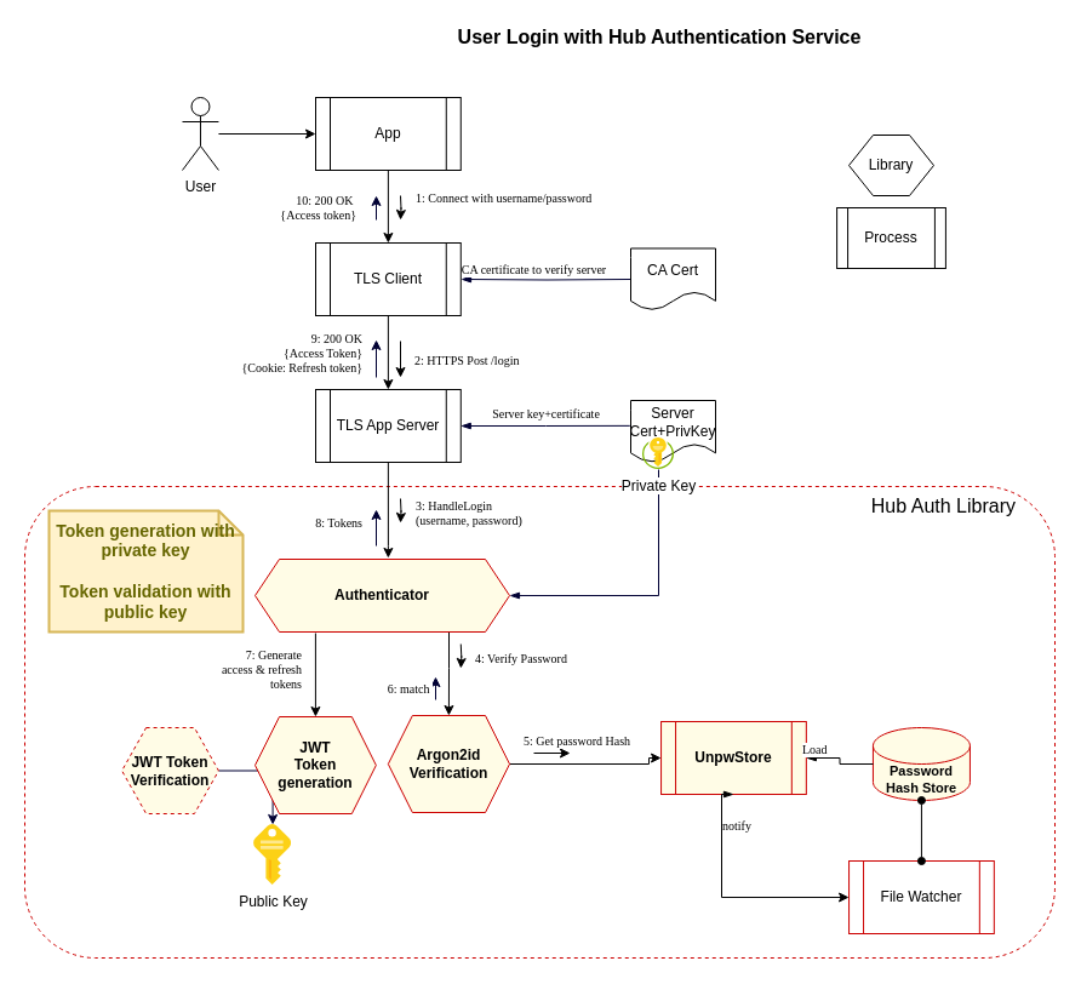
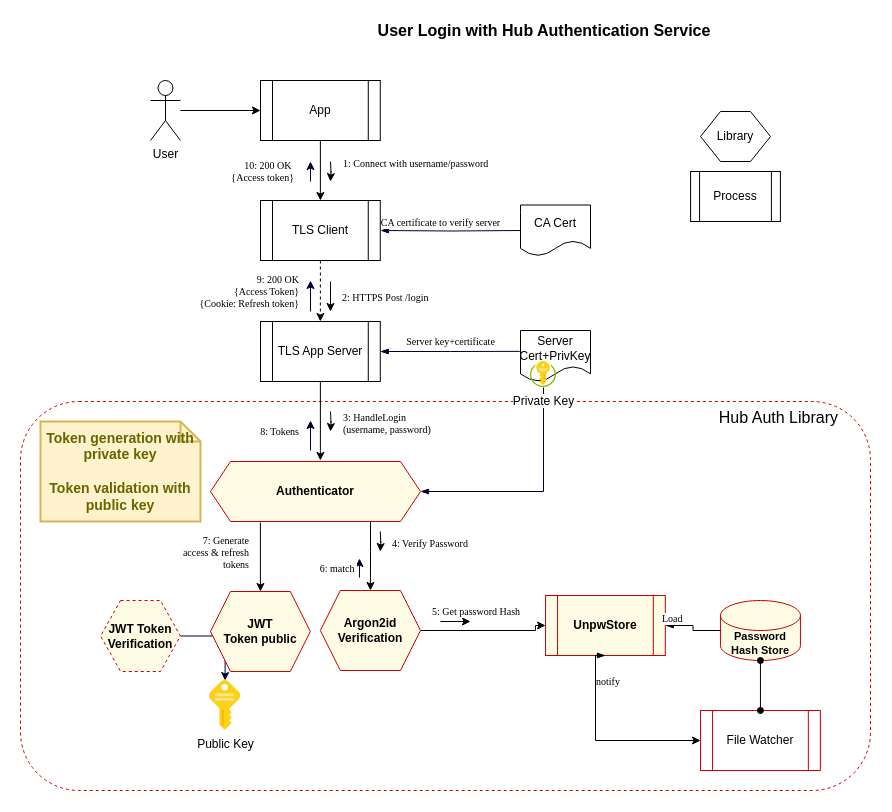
  <mxCell id="0" />
  <mxCell id="1" parent="0" />
  <mxCell id="2" value="Hub Auth Library" style="rounded=1;whiteSpace=wrap;html=1;dashed=1;fontSize=16;strokeColor=#CC0000;fillColor=none;align=right;verticalAlign=top;spacingRight=30;" parent="1" vertex="1"><mxGeometry x="20" y="401" width="850" height="389" as="geometry" /></mxCell>
  <mxCell id="3" value="User" style="shape=umlActor;verticalLabelPosition=bottom;verticalAlign=top;html=1;outlineConnect=0;" parent="1" vertex="1"><mxGeometry x="150.002" y="80" width="29.941" height="60" as="geometry" /></mxCell>
  <mxCell id="4" value="UnpwStore" style="shape=process;whiteSpace=wrap;html=1;backgroundOutline=1;strokeColor=#CC0000;fillColor=#FFFCE6;fontStyle=1" parent="1" vertex="1"><mxGeometry x="545.056" y="595" width="119.765" height="60" as="geometry" /></mxCell>
  <mxCell id="5" value="" style="edgeStyle=orthogonalEdgeStyle;rounded=0;orthogonalLoop=1;jettySize=auto;html=1;exitX=0.5;exitY=1;exitDx=0;exitDy=0;align=left;entryX=0.5;entryY=0;entryDx=0;entryDy=0;" parent="1" source="9" edge="1"><mxGeometry as="geometry"><Array as="points"><mxPoint x="320" y="450" /><mxPoint x="320" y="450" /></Array><mxPoint x="76.282" y="610" as="sourcePoint" /><mxPoint x="319.878" y="460" as="targetPoint" /><mxPoint x="130" y="-9" as="offset" /></mxGeometry></mxCell>
  <mxCell id="6" style="edgeStyle=orthogonalEdgeStyle;rounded=0;jumpStyle=none;jumpSize=10;orthogonalLoop=1;jettySize=auto;html=1;fontSize=16;strokeColor=#000033;align=left;entryX=0;entryY=0.5;entryDx=0;entryDy=0;startArrow=blockThin;startFill=1;endArrow=none;endFill=0;" parent="1" target="42" edge="1"><mxGeometry relative="1" as="geometry"><mxPoint x="569.93" y="230" as="targetPoint" /><mxPoint x="380" y="230" as="sourcePoint" /></mxGeometry></mxCell>
  <mxCell id="7" value="CA certificate to verify server" style="edgeLabel;html=1;align=center;verticalAlign=middle;resizable=0;points=[];fontSize=10;fontFamily=Georgia;" parent="6" vertex="1" connectable="0"><mxGeometry x="-0.593" relative="1" as="geometry"><mxPoint x="31" y="-9" as="offset" /></mxGeometry></mxCell>
  <mxCell id="8" value="TLS Client" style="shape=process;whiteSpace=wrap;html=1;backgroundOutline=1;" parent="1" vertex="1"><mxGeometry x="260" y="200" width="119.765" height="60" as="geometry" /></mxCell>
  <mxCell id="9" value="TLS App Server" style="shape=process;whiteSpace=wrap;html=1;backgroundOutline=1;" parent="1" vertex="1"><mxGeometry x="260.006" y="321" width="119.765" height="60" as="geometry" /></mxCell>
- <mxCell id="10" value="" style="edgeStyle=orthogonalEdgeStyle;rounded=0;orthogonalLoop=1;jettySize=auto;html=1;align=left;labelPosition=right;verticalLabelPosition=middle;verticalAlign=middle;" parent="1" source="8" target="9" edge="1"><mxGeometry as="geometry"><mxPoint x="100" y="-29" as="offset" /></mxGeometry></mxCell>
+ <mxCell id="10" value="" style="edgeStyle=orthogonalEdgeStyle;rounded=0;orthogonalLoop=1;jettySize=auto;html=1;align=left;labelPosition=right;verticalLabelPosition=middle;verticalAlign=middle;dashed=1;" parent="1" source="8" target="9" edge="1"><mxGeometry as="geometry"><mxPoint x="100" y="-29" as="offset" /></mxGeometry></mxCell>
  <mxCell id="11" value="App" style="shape=process;whiteSpace=wrap;html=1;backgroundOutline=1;" parent="1" vertex="1"><mxGeometry x="260.003" y="80" width="119.765" height="60" as="geometry" /></mxCell>
  <mxCell id="12" style="edgeStyle=orthogonalEdgeStyle;rounded=0;orthogonalLoop=1;jettySize=auto;html=1;entryX=0;entryY=0.5;entryDx=0;entryDy=0;" parent="1" source="3" target="11" edge="1"><mxGeometry x="1425.3" y="-311" as="geometry" /></mxCell>
  <mxCell id="13" value="File Watcher" style="shape=process;whiteSpace=wrap;html=1;backgroundOutline=1;strokeColor=#CC0000;" parent="1" vertex="1"><mxGeometry x="700.063" y="710" width="119.765" height="60" as="geometry" /></mxCell>
  <mxCell id="14" style="edgeStyle=orthogonalEdgeStyle;rounded=0;orthogonalLoop=1;jettySize=auto;html=1;entryX=0;entryY=0.5;entryDx=0;entryDy=0;startArrow=blockThin;startFill=1;exitX=0.5;exitY=1;exitDx=0;exitDy=0;" parent="1" source="4" target="13" edge="1"><mxGeometry x="694.54" y="169" as="geometry"><Array as="points"><mxPoint x="595" y="740" /></Array><mxPoint x="695.068" y="760" as="sourcePoint" /></mxGeometry></mxCell>
  <mxCell id="15" value="notify" style="edgeLabel;html=1;align=left;verticalAlign=middle;resizable=0;points=[];fontFamily=Georgia;fontSize=10;" parent="14" vertex="1" connectable="0"><mxGeometry x="0.178" y="-3" relative="1" as="geometry"><mxPoint x="-24" y="-63" as="offset" /></mxGeometry></mxCell>
  <mxCell id="16" value="Password &lt;br&gt;Hash Store" style="shape=cylinder3;whiteSpace=wrap;html=1;boundedLbl=1;backgroundOutline=1;size=15;strokeColor=#CC0000;fontSize=11;fillColor=#FFFCE6;fontStyle=1" parent="1" vertex="1"><mxGeometry x="719.95" y="600" width="80" height="60" as="geometry" /></mxCell>
  <mxCell id="17" value="Load" style="edgeStyle=orthogonalEdgeStyle;rounded=0;orthogonalLoop=1;jettySize=auto;html=1;entryX=0;entryY=0.5;entryDx=0;entryDy=0;entryPerimeter=0;align=left;labelPosition=right;verticalLabelPosition=middle;verticalAlign=middle;startArrow=blockThin;startFill=1;endArrow=none;endFill=0;fontFamily=Georgia;fontSize=10;" parent="1" source="4" target="16" edge="1"><mxGeometry x="560" y="249" as="geometry"><mxPoint x="957.554" y="770" as="targetPoint" /><mxPoint x="-32" y="-10" as="offset" /></mxGeometry></mxCell>
  <mxCell id="18" style="edgeStyle=orthogonalEdgeStyle;rounded=0;orthogonalLoop=1;jettySize=auto;html=1;endArrow=oval;endFill=1;startArrow=oval;startFill=1;" parent="1" source="13" target="16" edge="1"><mxGeometry x="694.54" y="169" as="geometry" /></mxCell>
  <mxCell id="19" value="" style="edgeStyle=orthogonalEdgeStyle;rounded=0;orthogonalLoop=1;jettySize=auto;html=1;entryX=0;entryY=0.5;entryDx=0;entryDy=0;exitX=1;exitY=0.5;exitDx=0;exitDy=0;" parent="1" source="21" target="4" edge="1"><mxGeometry x="560" y="329" as="geometry"><mxPoint x="625.205" y="780" as="sourcePoint" /><Array as="points"><mxPoint x="535" y="630" /></Array><mxPoint y="-10" as="offset" /></mxGeometry></mxCell>
  <mxCell id="20" style="edgeStyle=orthogonalEdgeStyle;rounded=0;orthogonalLoop=1;jettySize=auto;html=1;align=right;exitX=0.5;exitY=1;exitDx=0;exitDy=0;" parent="1" source="11" target="8" edge="1"><mxGeometry x="694.54" y="89" as="geometry"><mxPoint x="-329.922" y="630" as="sourcePoint" /></mxGeometry></mxCell>
  <mxCell id="21" value="Argon2id&lt;br&gt;Verification" style="shape=hexagon;perimeter=hexagonPerimeter2;whiteSpace=wrap;html=1;fixedSize=1;strokeColor=#CC0000;fillColor=#FFFCE6;fontStyle=1" parent="1" vertex="1"><mxGeometry x="319.84" y="590" width="100.16" height="80" as="geometry" /></mxCell>
  <mxCell id="22" value="" style="edgeStyle=orthogonalEdgeStyle;rounded=0;jumpStyle=none;jumpSize=10;orthogonalLoop=1;jettySize=auto;html=1;fontSize=16;strokeColor=#000033;align=left;" parent="1" source="23" target="35" edge="1"><mxGeometry relative="1" as="geometry" /></mxCell>
  <mxCell id="23" value="JWT Token Verification" style="shape=hexagon;perimeter=hexagonPerimeter2;whiteSpace=wrap;html=1;fixedSize=1;dashed=1;fillColor=#FFFCE6;strokeColor=#CC0000;fontStyle=1" parent="1" vertex="1"><mxGeometry x="100.1" y="600" width="79.84" height="71" as="geometry" /></mxCell>
  <mxCell id="24" style="edgeStyle=orthogonalEdgeStyle;rounded=0;jumpStyle=none;jumpSize=10;orthogonalLoop=1;jettySize=auto;html=1;fontSize=11;strokeColor=#000033;align=left;exitX=1;exitY=0.5;exitDx=0;exitDy=0;startArrow=blockThin;startFill=1;endArrow=none;endFill=0;" parent="1" source="39" target="50" edge="1"><mxGeometry relative="1" as="geometry"><mxPoint x="258.878" y="700.681" as="targetPoint" /></mxGeometry></mxCell>
- <mxCell id="25" value="JWT&lt;br&gt;Token generation" style="shape=hexagon;perimeter=hexagonPerimeter2;whiteSpace=wrap;html=1;fixedSize=1;strokeColor=#CC0000;fillColor=#FFFCE6;fontStyle=1" parent="1" vertex="1"><mxGeometry x="210" y="591" width="99.84" height="80" as="geometry" /></mxCell>
+ <mxCell id="25" value="JWT&lt;br&gt;Token public" style="shape=hexagon;perimeter=hexagonPerimeter2;whiteSpace=wrap;html=1;fixedSize=1;strokeColor=#CC0000;fillColor=#FFFCE6;fontStyle=1" parent="1" vertex="1"><mxGeometry x="210" y="591" width="99.84" height="80" as="geometry" /></mxCell>
  <mxCell id="26" value="7: Generate &lt;br style=&quot;font-size: 10px;&quot;&gt;access &amp;amp; refresh &lt;br style=&quot;font-size: 10px;&quot;&gt;tokens" style="edgeStyle=orthogonalEdgeStyle;rounded=0;orthogonalLoop=1;jettySize=auto;html=1;entryX=0.5;entryY=0;entryDx=0;entryDy=0;align=right;fontSize=10;fontFamily=Georgia;" parent="1" target="25" edge="1"><mxGeometry as="geometry"><mxPoint x="260" y="522" as="sourcePoint" /><mxPoint x="280" y="600" as="targetPoint" /><Array as="points"><mxPoint x="260" y="591" /></Array><mxPoint x="-10" y="-5" as="offset" /></mxGeometry></mxCell>
  <mxCell id="27" value="Library" style="shape=hexagon;perimeter=hexagonPerimeter2;whiteSpace=wrap;html=1;fixedSize=1;" parent="1" vertex="1"><mxGeometry x="700" y="111" width="70" height="50" as="geometry" /></mxCell>
  <mxCell id="28" value="Process" style="shape=process;whiteSpace=wrap;html=1;backgroundOutline=1;" parent="1" vertex="1"><mxGeometry x="690.092" y="171" width="89.824" height="50" as="geometry" /></mxCell>
  <mxCell id="29" value="" style="edgeStyle=orthogonalEdgeStyle;rounded=0;jumpStyle=none;jumpSize=10;orthogonalLoop=1;jettySize=auto;html=1;strokeColor=#000033;align=right;startArrow=blockThin;startFill=1;endArrow=none;endFill=0;entryX=-0.01;entryY=0.409;entryDx=0;entryDy=0;entryPerimeter=0;exitX=1;exitY=0.5;exitDx=0;exitDy=0;" parent="1" source="9" target="49" edge="1"><mxGeometry x="560" y="249" as="geometry"><mxPoint x="400" y="361" as="sourcePoint" /><mxPoint x="530" y="361" as="targetPoint" /><Array as="points" /><mxPoint x="-163" y="65" as="offset" /></mxGeometry></mxCell>
  <mxCell id="30" value="Server key+certificate" style="edgeLabel;html=1;align=center;verticalAlign=middle;resizable=0;points=[];fontFamily=Georgia;fontSize=10;" parent="29" vertex="1" connectable="0"><mxGeometry relative="1" as="geometry"><mxPoint y="-10" as="offset" /></mxGeometry></mxCell>
  <mxCell id="31" value="8: Tokens" style="endArrow=classic;html=1;strokeColor=#000033;align=right;fontFamily=Georgia;fontSize=10;" parent="1" edge="1"><mxGeometry x="0.267" y="10" width="50" height="50" relative="1" as="geometry"><mxPoint x="310" y="450" as="sourcePoint" /><mxPoint x="310" y="420" as="targetPoint" /><mxPoint as="offset" /></mxGeometry></mxCell>
  <mxCell id="32" value="9: 200 OK&lt;br style=&quot;font-size: 10px;&quot;&gt;{Access Token}&lt;br style=&quot;font-size: 10px;&quot;&gt;{Cookie: Refresh token}" style="endArrow=classic;html=1;strokeColor=#000033;align=right;fontFamily=Georgia;fontSize=10;" parent="1" edge="1"><mxGeometry x="0.3" y="10" width="50" height="50" relative="1" as="geometry"><mxPoint x="310" y="311" as="sourcePoint" /><mxPoint x="310" y="280" as="targetPoint" /><mxPoint as="offset" /></mxGeometry></mxCell>
  <mxCell id="33" value="10: 200 OK&amp;nbsp;&lt;br style=&quot;font-size: 10px;&quot;&gt;{Access token}" style="endArrow=classic;html=1;strokeColor=#000033;align=right;fontFamily=Georgia;fontSize=10;" parent="1" edge="1"><mxGeometry x="-0.001" y="15" width="50" height="50" relative="1" as="geometry"><mxPoint x="310" y="181" as="sourcePoint" /><mxPoint x="310" y="161" as="targetPoint" /><mxPoint as="offset" /></mxGeometry></mxCell>
  <mxCell id="34" value="User Login with Hub Authentication Service" style="text;html=1;strokeColor=none;fillColor=none;align=center;verticalAlign=middle;whiteSpace=wrap;rounded=0;dashed=1;fontSize=16;fontStyle=1" parent="1" vertex="1"><mxGeometry x="354" y="20" width="380" height="20" as="geometry" /></mxCell>
  <mxCell id="35" value="Public Key" style="aspect=fixed;html=1;points=[];align=center;image;fontSize=12;image=img/lib/mscae/Key.svg;dashed=1;strokeColor=#000099;fillColor=none;" parent="1" vertex="1"><mxGeometry x="209.1" y="680" width="31" height="50" as="geometry" /></mxCell>
  <mxCell id="36" value="6: match&amp;nbsp;" style="endArrow=classic;html=1;strokeColor=#000033;align=right;fontFamily=Georgia;fontSize=10;" parent="1" edge="1"><mxGeometry x="-0.053" y="1" width="50" height="50" relative="1" as="geometry"><mxPoint x="359" y="577" as="sourcePoint" /><mxPoint x="359" y="558" as="targetPoint" /><mxPoint as="offset" /></mxGeometry></mxCell>
  <mxCell id="37" value="" style="edgeStyle=orthogonalEdgeStyle;rounded=0;orthogonalLoop=1;jettySize=auto;html=1;entryX=0.5;entryY=0;entryDx=0;entryDy=0;align=left;labelPosition=right;verticalLabelPosition=middle;verticalAlign=middle;" parent="1" source="39" target="21" edge="1"><mxGeometry x="560" y="249" as="geometry"><Array as="points"><mxPoint x="370" y="551" /><mxPoint x="370" y="551" /></Array><mxPoint x="339.16" y="520.42" as="sourcePoint" /><mxPoint x="369.761" y="600" as="targetPoint" /><mxPoint x="-6" y="-20" as="offset" /></mxGeometry></mxCell>
  <mxCell id="38" value="Token generation with private key&lt;br&gt;&lt;br&gt;Token validation with public key" style="shape=note;strokeWidth=2;fontSize=14;size=20;whiteSpace=wrap;html=1;fillColor=#fff2cc;strokeColor=#d6b656;fontColor=#666600;fontStyle=1" parent="1" vertex="1"><mxGeometry x="40" y="421" width="160" height="100" as="geometry" /></mxCell>
  <mxCell id="39" value="Authenticator" style="shape=hexagon;perimeter=hexagonPerimeter2;whiteSpace=wrap;html=1;fixedSize=1;strokeColor=#CC0000;fillColor=#FFFCE6;fontStyle=1" parent="1" vertex="1"><mxGeometry x="210" y="461" width="210" height="60" as="geometry" /></mxCell>
  <mxCell id="40" value="" style="endArrow=classic;html=1;rounded=0;edgeStyle=orthogonalEdgeStyle;" edge="1" parent="1"><mxGeometry relative="1" as="geometry"><mxPoint x="330" y="161" as="sourcePoint" /><mxPoint x="330" y="181" as="targetPoint" /></mxGeometry></mxCell>
  <mxCell id="41" value="&lt;meta charset=&quot;utf-8&quot; style=&quot;font-size: 10px;&quot;&gt;&lt;span style=&quot;color: rgb(0, 0, 0); font-size: 10px; font-style: normal; font-weight: 400; letter-spacing: normal; text-indent: 0px; text-transform: none; word-spacing: 0px; background-color: rgb(255, 255, 255); display: inline; float: none;&quot;&gt;1: Connect with username/password&lt;/span&gt;" style="edgeLabel;resizable=0;html=1;align=left;verticalAlign=middle;fontFamily=Georgia;fontSize=10;" connectable="0" vertex="1" parent="40"><mxGeometry relative="1" as="geometry"><mxPoint x="10" y="-10" as="offset" /></mxGeometry></mxCell>
  <mxCell id="42" value="CA Cert" style="shape=document;whiteSpace=wrap;html=1;boundedLbl=1;align=center;" vertex="1" parent="1"><mxGeometry x="520" y="204.5" width="70" height="51" as="geometry" /></mxCell>
  <mxCell id="43" value="" style="endArrow=classic;html=1;rounded=0;edgeStyle=orthogonalEdgeStyle;align=left;" edge="1" parent="1"><mxGeometry relative="1" as="geometry"><mxPoint x="330" y="281" as="sourcePoint" /><mxPoint x="330" y="311" as="targetPoint" /></mxGeometry></mxCell>
  <mxCell id="44" value="2:&amp;nbsp;HTTPS Post /login" style="edgeLabel;resizable=0;html=1;align=left;verticalAlign=middle;fontFamily=Georgia;fontSize=10;" connectable="0" vertex="1" parent="43"><mxGeometry relative="1" as="geometry"><mxPoint x="10" as="offset" /></mxGeometry></mxCell>
  <mxCell id="45" value="" style="endArrow=classic;html=1;rounded=0;edgeStyle=orthogonalEdgeStyle;align=left;" edge="1" parent="1"><mxGeometry relative="1" as="geometry"><mxPoint x="330" y="411" as="sourcePoint" /><mxPoint x="330" y="431" as="targetPoint" /></mxGeometry></mxCell>
  <mxCell id="46" value="3: HandleLogin&lt;br&gt;(username, password)" style="edgeLabel;resizable=0;html=1;align=left;verticalAlign=middle;fontFamily=Georgia;fontSize=10;" connectable="0" vertex="1" parent="45"><mxGeometry relative="1" as="geometry"><mxPoint x="10" as="offset" /></mxGeometry></mxCell>
  <mxCell id="47" value="" style="endArrow=classic;html=1;rounded=0;edgeStyle=orthogonalEdgeStyle;align=left;" edge="1" parent="1"><mxGeometry relative="1" as="geometry"><mxPoint x="379.77" y="531" as="sourcePoint" /><mxPoint x="379.77" y="551" as="targetPoint" /></mxGeometry></mxCell>
  <mxCell id="48" value="4: Verify Password" style="edgeLabel;resizable=0;html=1;align=left;verticalAlign=middle;fontFamily=Georgia;fontSize=10;" connectable="0" vertex="1" parent="47"><mxGeometry relative="1" as="geometry"><mxPoint x="10" as="offset" /></mxGeometry></mxCell>
  <mxCell id="49" value="Server &lt;br&gt;Cert+PrivKey&lt;br&gt;" style="shape=document;whiteSpace=wrap;html=1;boundedLbl=1;align=center;" vertex="1" parent="1"><mxGeometry x="520" y="330" width="70" height="51" as="geometry" /></mxCell>
  <mxCell id="50" value="Private Key" style="html=1;points=[];align=center;image;fontSize=12;image=img/lib/mscae/Key_Vaults.svg;dashed=1;strokeColor=#CC0000;fillColor=none;aspect=fixed;" parent="1" vertex="1"><mxGeometry x="530" y="361" width="26" height="26" as="geometry" /></mxCell>
  <mxCell id="51" value="" style="endArrow=classic;html=1;rounded=0;edgeStyle=orthogonalEdgeStyle;align=left;" edge="1" parent="1"><mxGeometry relative="1" as="geometry"><mxPoint x="440" y="621" as="sourcePoint" /><mxPoint x="470" y="621" as="targetPoint" /><Array as="points"><mxPoint x="440" y="621" /></Array></mxGeometry></mxCell>
  <mxCell id="52" value="5: Get password Hash" style="edgeLabel;resizable=0;html=1;align=left;verticalAlign=middle;fontFamily=Georgia;fontSize=10;" connectable="0" vertex="1" parent="51"><mxGeometry relative="1" as="geometry"><mxPoint x="-25" y="-11" as="offset" /></mxGeometry></mxCell>
